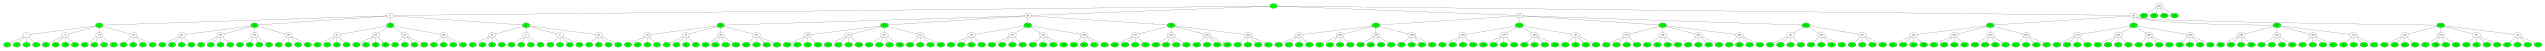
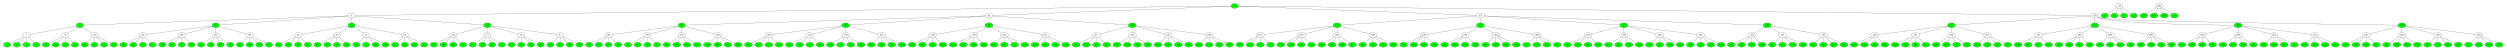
  graph {
    fontname="PT Serif"
    node [color=black fillcolor=green fontcolor=black fontname="PT Serif" peripheries=1 style=filled]
    edge [fontname="PT Serif"]
    s1 [fillcolor=white]
    s0
    s86 [fillcolor=white]
    s171 [fillcolor=white]
    s256 [fillcolor=white]
    s2
    s23
    s44
    s65
    s87
    s108
    s129
    s150
    s172
    s193
    s214
    s235
    s257
    s278
    s299
    s320
    s3 [fillcolor=white]
    s8 [fillcolor=white]
    s13 [fillcolor=white]
    s18 [fillcolor=white]
    s24 [fillcolor=white]
    s29 [fillcolor=white]
    s34 [fillcolor=white]
    s39 [fillcolor=white]
    s45 [fillcolor=white]
    s50 [fillcolor=white]
    s55 [fillcolor=white]
    s60 [fillcolor=white]
    s66 [fillcolor=white]
    s71 [fillcolor=white]
    s76 [fillcolor=white]
    s81 [fillcolor=white]
    s88 [fillcolor=white]
    s93 [fillcolor=white]
    s98 [fillcolor=white]
    s103 [fillcolor=white]
    s109 [fillcolor=white]
    s114 [fillcolor=white]
    s119 [fillcolor=white]
    s124 [fillcolor=white]
    s130 [fillcolor=white]
    s135 [fillcolor=white]
    s140 [fillcolor=white]
    s145 [fillcolor=white]
    s151 [fillcolor=white]
    s156 [fillcolor=white]
    s161 [fillcolor=white]
    s166 [fillcolor=white]
    s173 [fillcolor=white]
    s178 [fillcolor=white]
    s183 [fillcolor=white]
    s188 [fillcolor=white]
    s194 [fillcolor=white]
    s199 [fillcolor=white]
    s204 [fillcolor=white]
    s209 [fillcolor=white]
    s215 [fillcolor=white]
    s220 [fillcolor=white]
    s225 [fillcolor=white]
    s230 [fillcolor=white]
    s241 [fillcolor=white]
    s246 [fillcolor=white]
    s251 [fillcolor=white]
    s258 [fillcolor=white]
    s263 [fillcolor=white]
    s268 [fillcolor=white]
    s273 [fillcolor=white]
    s279 [fillcolor=white]
    s284 [fillcolor=white]
    s289 [fillcolor=white]
    s294 [fillcolor=white]
    s300 [fillcolor=white]
    s305 [fillcolor=white]
    s310 [fillcolor=white]
    s315 [fillcolor=white]
    s321 [fillcolor=white]
    s326 [fillcolor=white]
    s331 [fillcolor=white]
    s336 [fillcolor=white]
    s4
    s5
    s6
    s7
    s9
    s10
    s11
    s12
    s14
    s15
    s16
    s17
    s19
    s20
    s21
    s22
    s25
    s26
    s27
    s28
    s30
    s31
    s32
    s33
    s35
    s36
    s37
    s38
    s40
    s41
    s42
    s43
    s46
    s47
    s48
    s49
    s51
    s52
    s53
    s54
    s56
    s57
    s58
    s59
    s61
    s62
    s63
    s64
    s67
    s68
    s69
    s70
    s72
    s73
    s74
    s75
    s77
    s78
    s79
    s80
    s82
    s83
    s84
    s85
    s89
    s90
    s91
    s92
    s94
    s95
    s96
    s97
    s99
    s100
    s101
    s102
    s104
    s105
    s106
    s107
    s110
    s111
    s112
    s113
    s115
    s116
    s117
    s118
    s120
    s121
    s122
    n176 [label=s823]
    s125
    s126
    s127
    s128
    s131
    s132
    s133
    s134
    s136
    s137
    s138
    s139
    s141
    s142
    s143
    s144
    s146
    s147
    s148
    s149
    s152
    s153
    s154
    s155
    s157
    s158
    s159
    s160
    s162
    s163
    s164
    s165
    s167
    s168
    s169
    s170
    s174
    s175
    s176
    s177
    s179
    s180
    s181
    s182
    s184
    s185
    s186
    s187
    s189
    s190
    s191
    s192
    s195
    s196
    s197
    s198
    s200
    s201
    s202
    s203
    s205
    s206
    s207
    s208
    s210
    s211
    s212
    s213
    s216
    s217
    s218
    s219
    s221
    s222
    s223
    s224
    s226
    s227
    s228
    s229
    s231
    s232
    s233
    s234
    s236 [fillcolor=white]
    s237
    s238
    s239
    s240
    s242
    s243
    s244
    s245
    s247
    s248
    s249
    s250
    s252
    s253
    s254
    s255
    s259
    s260
    s261
    s262
    s264
    s265
    s266
    s267
    s269
    s270
    s271
    s272
    s274
    s275
    s276
    s277
    s280
    s281
    s282
    s283
    s285
    s286
    s287
    s288
    s290
    s291
    s292
    s293
    s295
    s296
    s297
    s298
    s301
    s302
    s303
    s304
    s306
    s307
    s308
    s309
    s311
    s312
    s313
    s314
    s316
    s317
    s318
    s319
    s322
    s323
    s324
    s325
    s327
    s328
    s329
    s330
    s332
    s333
    s334
    s335
    s337
    s338
    s339
    s340
    s1 -- s2
    s1 -- s23
    s1 -- s44
    s1 -- s65
    s0 -- s1
    s0 -- s86
    s0 -- s171
    s0 -- s256
    s86 -- s87
    s86 -- s108
    s86 -- s129
    s86 -- s150
    s171 -- s172
    s171 -- s193
    s171 -- s214
    s171 -- s235
    s256 -- s257
    s256 -- s278
    s256 -- s299
    s256 -- s320
    s2 -- s3
    s2 -- s8
    s2 -- s13
-   s2 -- s18
    s23 -- s24
    s23 -- s29
    s23 -- s34
    s23 -- s39
    s44 -- s45
    s44 -- s50
    s44 -- s55
    s44 -- s60
    s65 -- s66
    s65 -- s71
    s65 -- s76
    s65 -- s81
    s87 -- s88
    s87 -- s93
    s87 -- s98
    s87 -- s103
    s108 -- s109
    s108 -- s114
    s108 -- s119
    s108 -- s124
    s129 -- s130
    s129 -- s135
    s129 -- s140
    s129 -- s145
    s150 -- s151
    s150 -- s156
    s150 -- s161
    s150 -- s166
    s172 -- s173
    s172 -- s178
    s172 -- s183
    s172 -- s188
    s193 -- s194
    s193 -- s199
    s193 -- s204
    s193 -- s209
    s214 -- s215
    s214 -- s220
    s214 -- s225
    s214 -- s230
    s235 -- s241
    s235 -- s246
    s235 -- s251
    s257 -- s258
    s257 -- s263
    s257 -- s268
    s257 -- s273
    s278 -- s279
    s278 -- s284
    s278 -- s289
    s278 -- s294
    s299 -- s300
    s299 -- s305
    s299 -- s310
    s299 -- s315
    s320 -- s321
    s320 -- s326
    s320 -- s331
    s320 -- s336
    s3 -- s4
    s3 -- s5
    s3 -- s6
    s3 -- s7
    s8 -- s9
    s8 -- s10
    s8 -- s11
    s8 -- s12
    s13 -- s14
    s13 -- s15
    s13 -- s16
    s13 -- s17
    s18 -- s19
    s18 -- s20
    s18 -- s21
    s18 -- s22
    s24 -- s25
    s24 -- s26
    s24 -- s27
    s24 -- s28
    s29 -- s30
    s29 -- s31
    s29 -- s32
    s29 -- s33
    s34 -- s35
    s34 -- s36
    s34 -- s37
    s34 -- s38
    s39 -- s40
    s39 -- s41
    s39 -- s42
    s39 -- s43
    s45 -- s46
    s45 -- s47
    s45 -- s48
    s45 -- s49
    s50 -- s51
    s50 -- s52
    s50 -- s53
    s50 -- s54
    s55 -- s56
    s55 -- s57
    s55 -- s58
    s55 -- s59
    s60 -- s61
    s60 -- s62
    s60 -- s63
    s60 -- s64
    s66 -- s67
    s66 -- s68
    s66 -- s69
    s66 -- s70
    s71 -- s72
    s71 -- s73
    s71 -- s74
    s71 -- s75
    s76 -- s77
    s76 -- s78
    s76 -- s79
    s76 -- s80
    s81 -- s82
    s81 -- s83
    s81 -- s84
    s81 -- s85
    s88 -- s89
    s88 -- s90
    s88 -- s91
    s88 -- s92
    s93 -- s94
    s93 -- s95
    s93 -- s96
    s93 -- s97
    s98 -- s99
    s98 -- s100
    s98 -- s101
    s98 -- s102
    s103 -- s104
    s103 -- s105
    s103 -- s106
    s103 -- s107
    s109 -- s110
    s109 -- s111
    s109 -- s112
    s109 -- s113
    s114 -- s115
    s114 -- s116
    s114 -- s117
    s114 -- s118
    s119 -- s120
    s119 -- s121
    s119 -- s122
    s119 -- n176
    s124 -- s125
    s124 -- s126
    s124 -- s127
    s124 -- s128
    s130 -- s131
    s130 -- s132
    s130 -- s133
    s130 -- s134
    s135 -- s136
    s135 -- s137
    s135 -- s138
    s135 -- s139
    s140 -- s141
    s140 -- s142
    s140 -- s143
    s140 -- s144
    s145 -- s146
    s145 -- s147
    s145 -- s148
    s145 -- s149
    s151 -- s152
    s151 -- s153
    s151 -- s154
    s151 -- s155
    s156 -- s157
    s156 -- s158
    s156 -- s159
    s156 -- s160
    s161 -- s162
    s161 -- s163
    s161 -- s164
    s161 -- s165
    s166 -- s167
    s166 -- s168
    s166 -- s169
    s166 -- s170
    s173 -- s174
    s173 -- s175
    s173 -- s176
    s173 -- s177
    s178 -- s179
    s178 -- s180
    s178 -- s181
    s178 -- s182
    s183 -- s184
    s183 -- s185
    s183 -- s186
    s183 -- s187
    s188 -- s189
    s188 -- s190
    s188 -- s191
    s188 -- s192
    s194 -- s195
    s194 -- s196
    s194 -- s197
    s194 -- s198
    s199 -- s200
    s199 -- s201
    s199 -- s202
    s199 -- s203
    s204 -- s205
    s204 -- s206
    s204 -- s207
    s204 -- s208
    s209 -- s210
    s209 -- s211
    s209 -- s212
    s209 -- s213
    s215 -- s216
    s215 -- s217
    s215 -- s218
    s215 -- s219
    s220 -- s221
    s220 -- s222
    s220 -- s223
    s220 -- s224
    s225 -- s226
    s225 -- s227
    s225 -- s228
    s225 -- s229
    s230 -- s231
    s230 -- s232
    s230 -- s233
    s230 -- s234
    s241 -- s242
    s241 -- s243
    s241 -- s244
    s241 -- s245
    s246 -- s247
    s246 -- s248
    s246 -- s249
    s246 -- s250
    s251 -- s252
    s251 -- s253
    s251 -- s254
    s251 -- s255
    s258 -- s259
    s258 -- s260
    s258 -- s261
    s258 -- s262
    s263 -- s264
    s263 -- s265
    s263 -- s266
    s263 -- s267
    s268 -- s269
    s268 -- s270
    s268 -- s271
    s268 -- s272
    s273 -- s274
    s273 -- s275
    s273 -- s276
    s273 -- s277
    s279 -- s280
    s279 -- s281
    s279 -- s282
    s279 -- s283
    s284 -- s285
    s284 -- s286
    s284 -- s287
    s284 -- s288
    s289 -- s290
    s289 -- s291
    s289 -- s292
    s289 -- s293
    s294 -- s295
    s294 -- s296
    s294 -- s297
    s294 -- s298
    s300 -- s301
    s300 -- s302
    s300 -- s303
    s300 -- s304
    s305 -- s306
    s305 -- s307
    s305 -- s308
    s305 -- s309
    s310 -- s311
    s310 -- s312
    s310 -- s313
    s310 -- s314
    s315 -- s316
    s315 -- s317
    s315 -- s318
    s315 -- s319
    s321 -- s322
    s321 -- s323
    s321 -- s324
    s321 -- s325
    s326 -- s327
    s326 -- s328
    s326 -- s329
    s326 -- s330
    s331 -- s332
    s331 -- s333
    s331 -- s334
    s331 -- s335
    s336 -- s337
    s336 -- s338
    s336 -- s339
    s336 -- s340
    s236 -- s237
    s236 -- s238
    s236 -- s239
    s236 -- s240
  }
